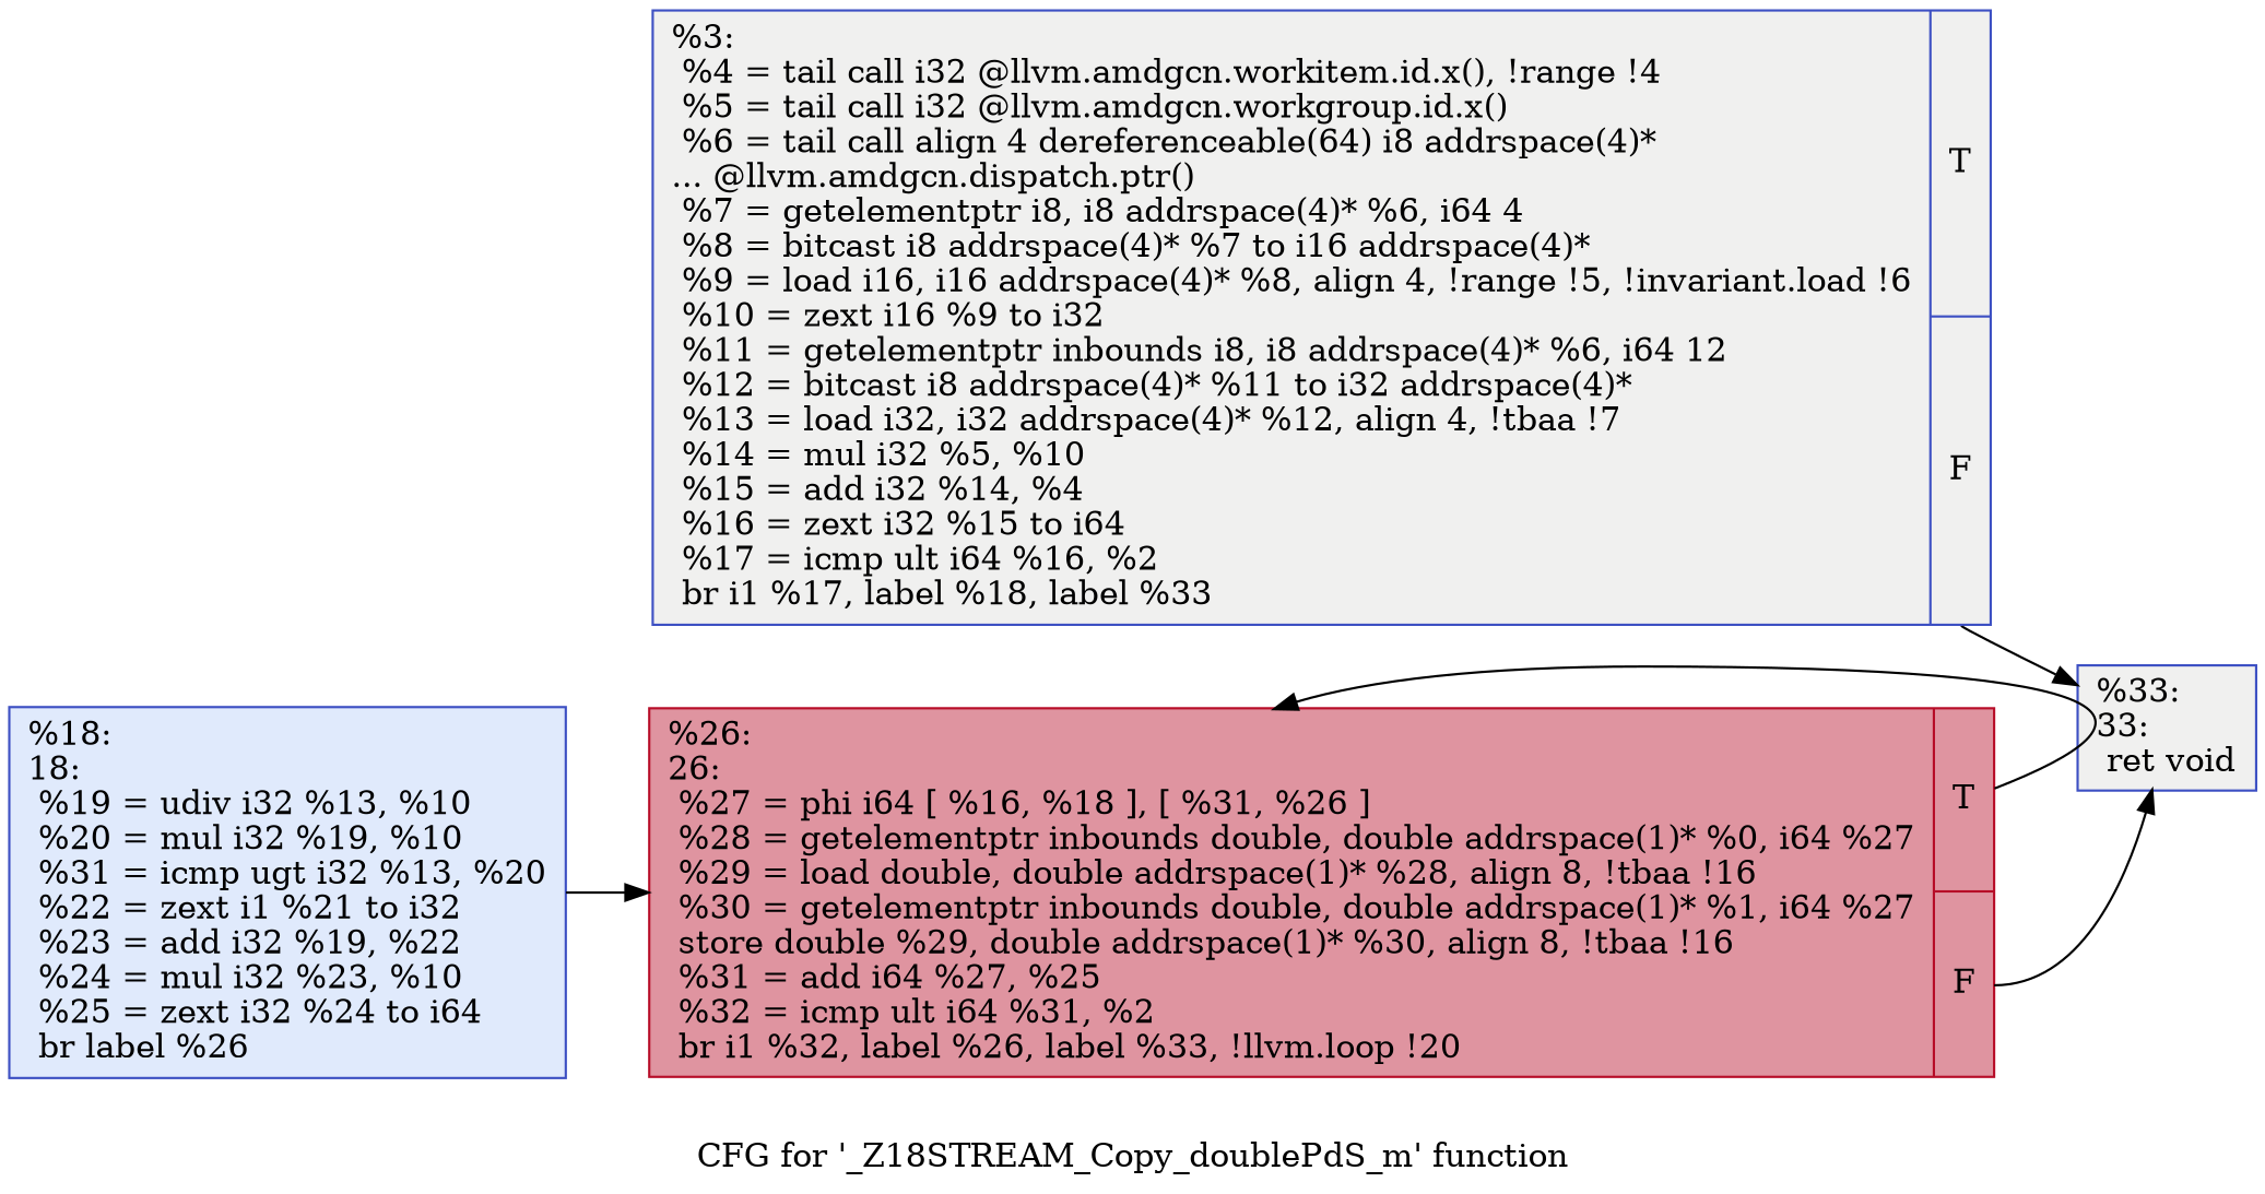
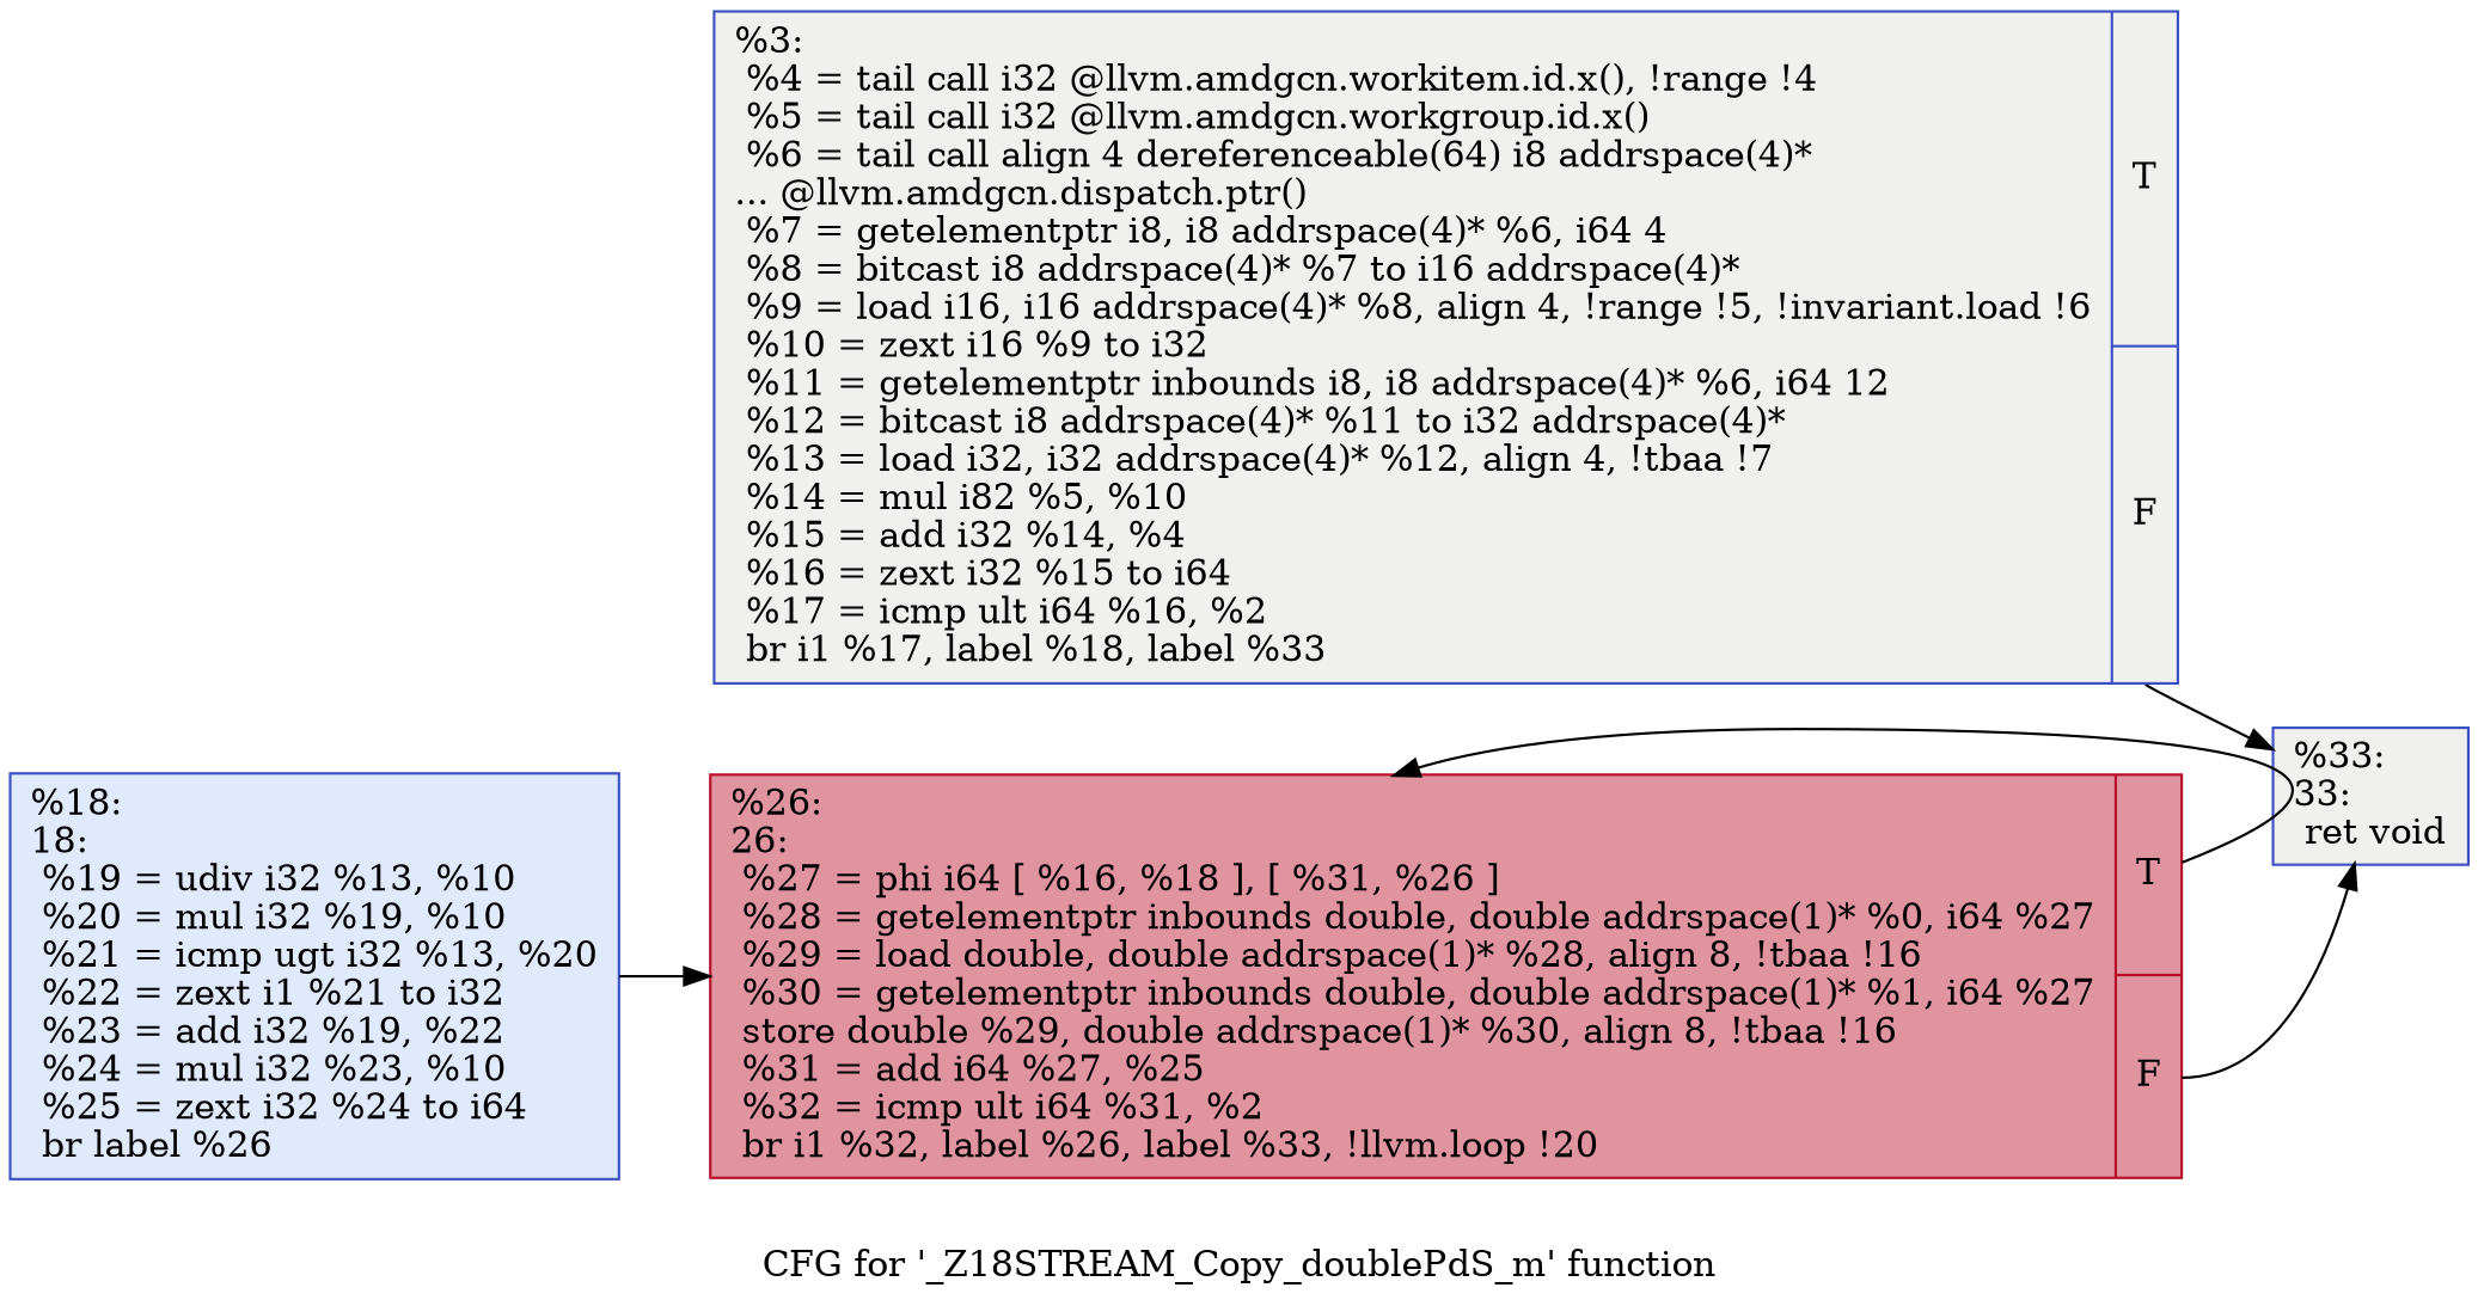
  digraph {
    label="CFG for '_Z18STREAM_Copy_doublePdS_m' function"
    rankdir=LR
    node [color="#3d50c3ff" fillcolor="#dedcdb70" shape=record style=filled]
    edge [tailport=s1]
-   n1 [label="{%3:\l  %4 = tail call i32 @llvm.amdgcn.workitem.id.x(), !range !4\l  %5 = tail call i32 @llvm.amdgcn.workgroup.id.x()\l  %6 = tail call align 4 dereferenceable(64) i8 addrspace(4)*\l... @llvm.amdgcn.dispatch.ptr()\l  %7 = getelementptr i8, i8 addrspace(4)* %6, i64 4\l  %8 = bitcast i8 addrspace(4)* %7 to i16 addrspace(4)*\l  %9 = load i16, i16 addrspace(4)* %8, align 4, !range !5, !invariant.load !6\l  %10 = zext i16 %9 to i32\l  %11 = getelementptr inbounds i8, i8 addrspace(4)* %6, i64 12\l  %12 = bitcast i8 addrspace(4)* %11 to i32 addrspace(4)*\l  %13 = load i32, i32 addrspace(4)* %12, align 4, !tbaa !7\l  %14 = mul i32 %5, %10\l  %15 = add i32 %14, %4\l  %16 = zext i32 %15 to i64\l  %17 = icmp ult i64 %16, %2\l  br i1 %17, label %18, label %33\l|{<s0>T|<s1>F}}"]
+   n1 [label="{%3:\l  %4 = tail call i32 @llvm.amdgcn.workitem.id.x(), !range !4\l  %5 = tail call i32 @llvm.amdgcn.workgroup.id.x()\l  %6 = tail call align 4 dereferenceable(64) i8 addrspace(4)*\l... @llvm.amdgcn.dispatch.ptr()\l  %7 = getelementptr i8, i8 addrspace(4)* %6, i64 4\l  %8 = bitcast i8 addrspace(4)* %7 to i16 addrspace(4)*\l  %9 = load i16, i16 addrspace(4)* %8, align 4, !range !5, !invariant.load !6\l  %10 = zext i16 %9 to i32\l  %11 = getelementptr inbounds i8, i8 addrspace(4)* %6, i64 12\l  %12 = bitcast i8 addrspace(4)* %11 to i32 addrspace(4)*\l  %13 = load i32, i32 addrspace(4)* %12, align 4, !tbaa !7\l  %14 = mul i82 %5, %10\l  %15 = add i32 %14, %4\l  %16 = zext i32 %15 to i64\l  %17 = icmp ult i64 %16, %2\l  br i1 %17, label %18, label %33\l|{<s0>T|<s1>F}}"]
    n2 [label="{%33:\l33:                                               \l  ret void\l}"]
-   n3 [fillcolor="#b9d0f970" label="{%18:\l18:                                               \l  %19 = udiv i32 %13, %10\l  %20 = mul i32 %19, %10\l  %31 = icmp ugt i32 %13, %20\l  %22 = zext i1 %21 to i32\l  %23 = add i32 %19, %22\l  %24 = mul i32 %23, %10\l  %25 = zext i32 %24 to i64\l  br label %26\l}"]
+   n3 [fillcolor="#b9d0f970" label="{%18:\l18:                                               \l  %19 = udiv i32 %13, %10\l  %20 = mul i32 %19, %10\l  %21 = icmp ugt i32 %13, %20\l  %22 = zext i1 %21 to i32\l  %23 = add i32 %19, %22\l  %24 = mul i32 %23, %10\l  %25 = zext i32 %24 to i64\l  br label %26\l}"]
    n4 [color="#b70d28ff" fillcolor="#b70d2870" label="{%26:\l26:                                               \l  %27 = phi i64 [ %16, %18 ], [ %31, %26 ]\l  %28 = getelementptr inbounds double, double addrspace(1)* %0, i64 %27\l  %29 = load double, double addrspace(1)* %28, align 8, !tbaa !16\l  %30 = getelementptr inbounds double, double addrspace(1)* %1, i64 %27\l  store double %29, double addrspace(1)* %30, align 8, !tbaa !16\l  %31 = add i64 %27, %25\l  %32 = icmp ult i64 %31, %2\l  br i1 %32, label %26, label %33, !llvm.loop !20\l|{<s0>T|<s1>F}}"]
    n1 -> n2
    n3 -> n4 [tailport=s0]
    n4 -> n2
    n4 -> n4 [tailport=s0]
  }
